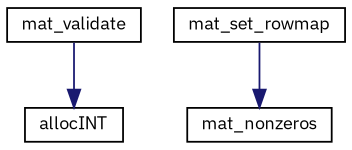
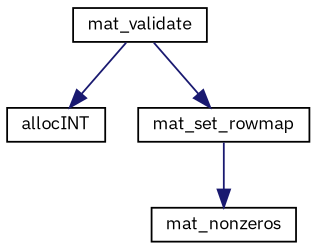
  digraph {
    fontname="IBM Plex Sans"
    rankdir=TB
    node [color=black fillcolor=white fontname="IBM Plex Sans" fontsize=10 shape=record style=filled]
    edge [color=midnightblue fontname="IBM Plex Sans" fontsize=10 labelfontname=Helvetica labelfontsize=10 style=solid]
    n1 [height=0.2 label=mat_validate width=0.4]
    n2 [height=0.2 label=allocINT width=0.4]
    n3 [height=0.2 label=mat_set_rowmap width=0.4]
    n4 [height=0.2 label=mat_nonzeros width=0.4]
    n1 -> n2
+   n1 -> n3
    n3 -> n4
  }
